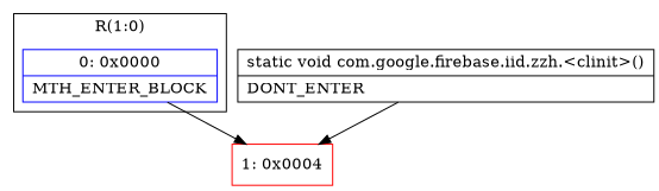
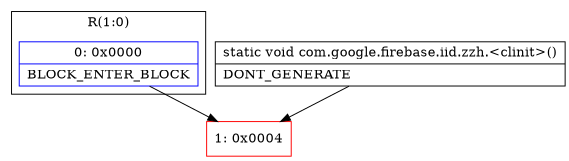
  digraph {
    node [shape=record]
-   n1 [color=blue label="{0\:\ 0x0000|MTH_ENTER_BLOCK\l}"]
+   n1 [color=blue label="{0\:\ 0x0000|BLOCK_ENTER_BLOCK\l}"]
    n2 [color=red label="{1\:\ 0x0004}"]
-   n3 [label="{static void com.google.firebase.iid.zzh.\<clinit\>()  | DONT_ENTER\l}"]
+   n3 [label="{static void com.google.firebase.iid.zzh.\<clinit\>()  | DONT_GENERATE\l}"]
    subgraph cluster_1 {
      label="R(1:0)"
      n1
    }
    n1 -> n2
    n3 -> n2
  }
